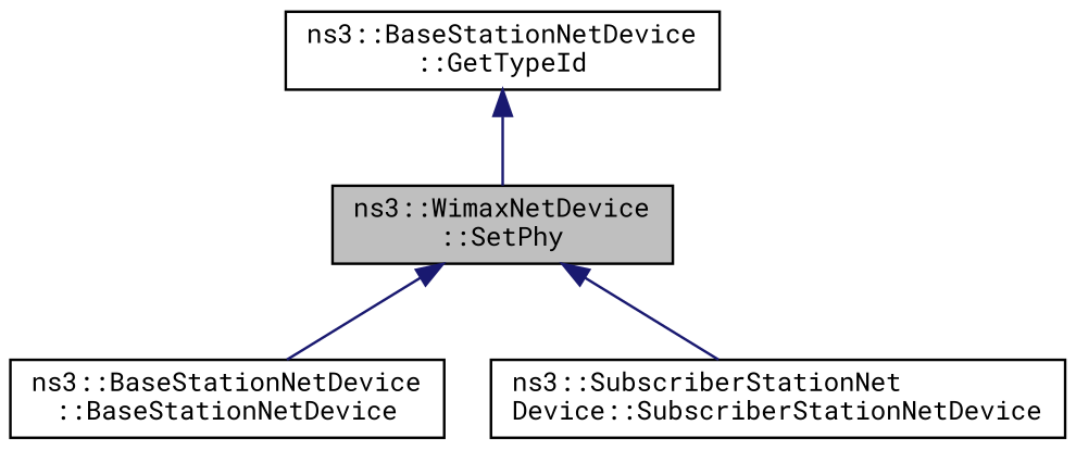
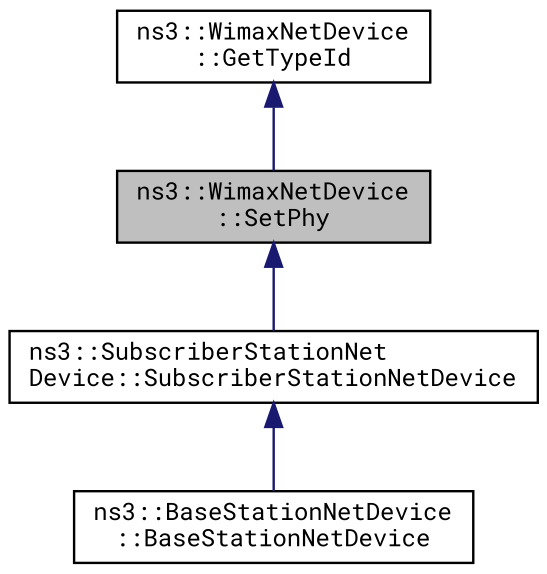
  digraph {
    fontname="Roboto Mono"
    rankdir=TB
    node [color=black fillcolor=white fontname="Roboto Mono" fontsize=10 shape=record style=filled]
    edge [color=midnightblue dir=back fontname="Roboto Mono" fontsize=10 labelfontname=Helvetica labelfontsize=10 style=solid]
    n1 [fillcolor=grey75 fontcolor=black height=0.2 label="ns3::WimaxNetDevice\l::SetPhy" width=0.4]
    n2 [height=0.2 label="ns3::BaseStationNetDevice\l::BaseStationNetDevice" width=0.4]
    n3 [height=0.2 label="ns3::SubscriberStationNet\lDevice::SubscriberStationNetDevice" width=0.4]
-   n4 [height=0.2 label="ns3::BaseStationNetDevice\l::GetTypeId" width=0.4]
-   n1 -> n2
+   n4 [height=0.2 label="ns3::WimaxNetDevice\l::GetTypeId" width=0.4]
+   n3 -> n2
    n1 -> n3
    n4 -> n1
  }
